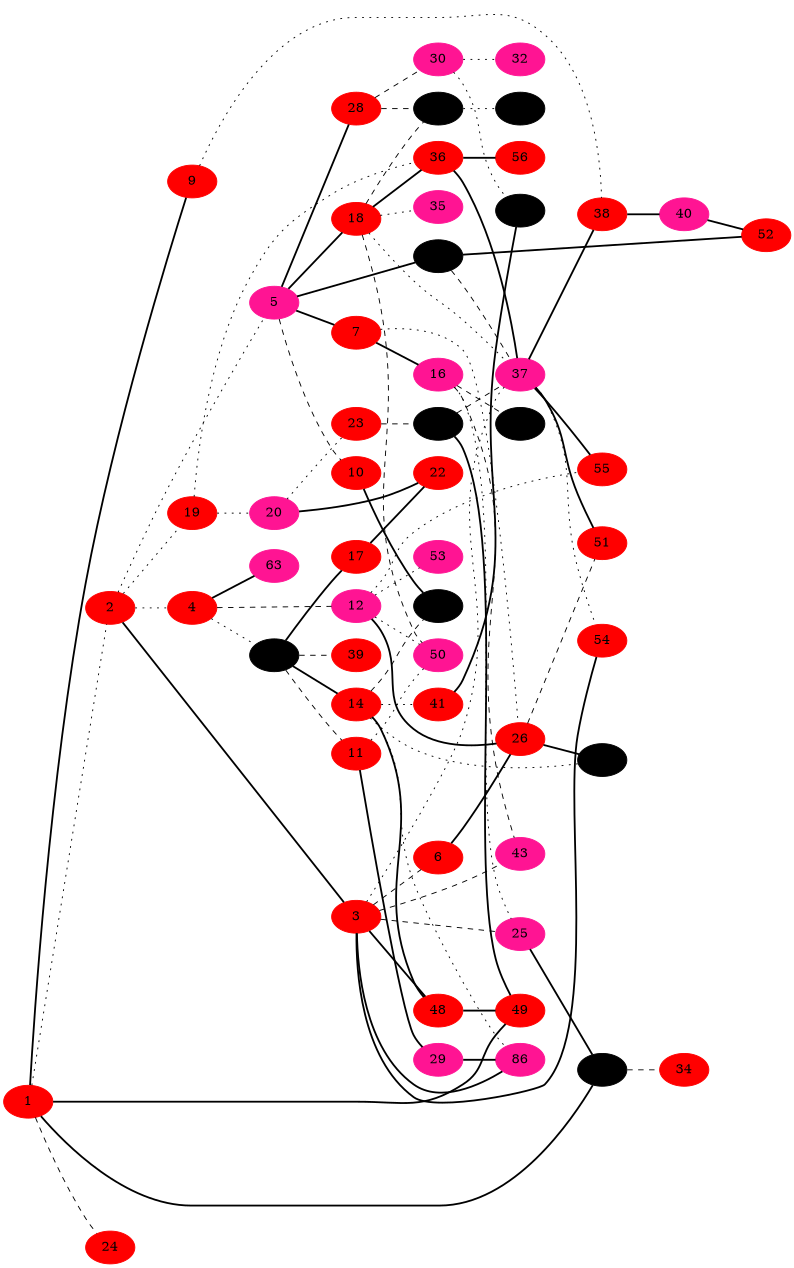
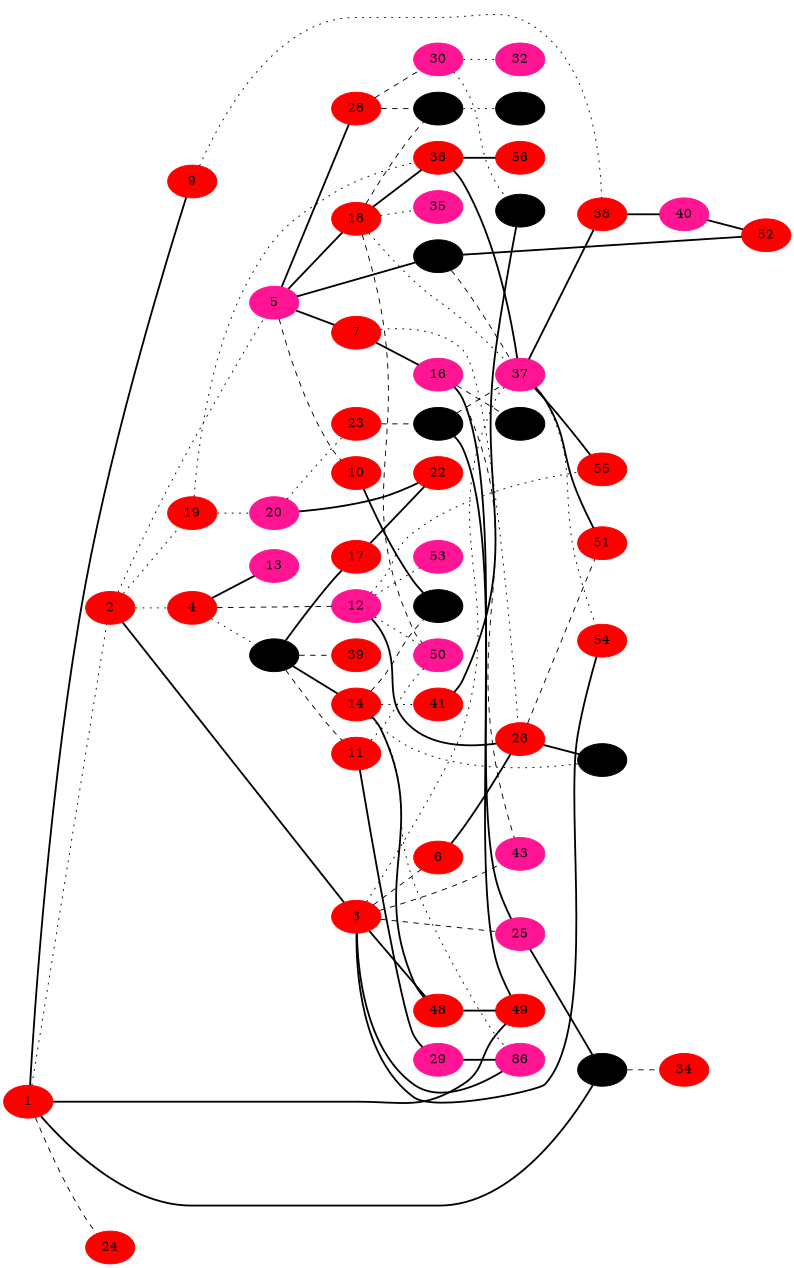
  graph {
    fontname="DejaVu Serif"
    rankdir=LR
    node [color=red fontname="DejaVu Serif" style=filled]
    edge [fontname="DejaVu Serif" style=bold]
    1
    2
    9
    24
    33 [color=black]
    49
    3
    4
    5 [color=deeppink]
    19
    38
    34
    6
    25 [color=deeppink]
    37 [color=deeppink]
    43 [color=deeppink]
    n17 [color=deeppink label=86]
    48
    54
    8 [color=black]
    12 [color=deeppink]
-   13 [color=deeppink label=63]
+   13 [color=deeppink]
    7
    10
    18
    21 [color=black]
    28
    36
    20 [color=deeppink]
    26
    55
    51
    11
    14
    17
    39
    50 [color=deeppink]
    53 [color=deeppink]
    16 [color=deeppink]
    15 [color=black]
    35 [color=deeppink]
    42 [color=black]
    52
    30 [color=deeppink]
    31 [color=black]
    44 [color=black]
    29 [color=deeppink]
    41
    22
    40 [color=deeppink]
    45 [color=black]
    56
    47 [color=black]
    23
    27 [color=black]
    32 [color=deeppink]
    1 -- 2 [style=dotted]
    1 -- 9
    1 -- 24 [style=dashed]
    1 -- 33
    1 -- 49
    2 -- 3
    2 -- 4 [style=dotted]
    2 -- 5 [style=dotted]
    2 -- 19 [style=dotted]
    9 -- 38 [style=dotted]
    33 -- 34 [style=dashed]
    3 -- 6 [style=dashed]
    3 -- 25 [style=dashed]
    3 -- 37 [style=dotted]
    3 -- 43 [style=dashed]
    3 -- n17
    3 -- 48
    3 -- 54
    4 -- 8 [style=dotted]
    4 -- 12 [style=dashed]
    4 -- 13
    5 -- 7
    5 -- 10 [style=dashed]
    5 -- 18
    5 -- 21
    5 -- 28
    19 -- 36 [style=dotted]
    19 -- 20 [style=dotted]
    38 -- 40
    6 -- 26
    25 -- 33
    37 -- 38
    37 -- 54 [style=dotted]
    37 -- 55
    37 -- 51
    48 -- 49
    8 -- 11 [style=dashed]
    8 -- 14
    8 -- 17
    8 -- 39 [style=dashed]
    12 -- 26
    12 -- 55 [style=dotted]
    12 -- 50 [style=dotted]
    12 -- 53 [style=dotted]
    7 -- 26 [style=dotted]
    7 -- 16
    10 -- 15
    18 -- 37 [style=dotted]
    18 -- 36
    18 -- 50 [style=dashed]
    18 -- 35 [style=dotted]
    18 -- 42 [style=dashed]
    21 -- 37 [style=dashed]
    21 -- 52
    28 -- 42 [style=dashed]
    28 -- 30 [style=dashed]
    36 -- 37
    36 -- 56
    20 -- 22
    20 -- 23 [style=dotted]
    26 -- 51 [style=dashed]
    26 -- 31
    11 -- 50 [style=dotted]
    11 -- 29
    14 -- n17 [style=dotted]
    14 -- 48
    14 -- 15 [style=dashed]
    14 -- 31 [style=dotted]
    14 -- 41 [style=dotted]
    17 -- 22
-   16 -- 25 [style=dotted]
+   16 -- 25
    16 -- 43 [style=dashed]
    16 -- 44 [style=dashed]
    42 -- 47 [style=dotted]
    30 -- 45 [style=dotted]
    30 -- 32 [style=dotted]
    29 -- n17
    41 -- 45
    40 -- 52
    23 -- 27 [style=dashed]
    27 -- 49
    27 -- 37 [style=dashed]
  }
